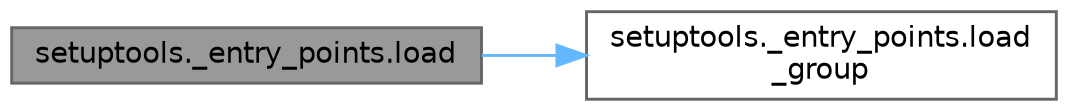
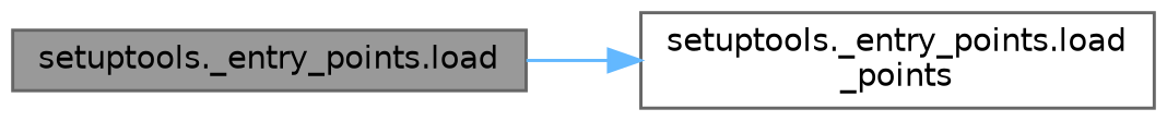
  digraph {
    rankdir=LR
    node [fontname=Helvetica fontsize=10 shape=box style=filled]
    n1 [color=gray40 fillcolor=grey60 fontcolor=black height=0.2 label="setuptools._entry_points.load" width=0.4]
-   n2 [color=grey40 fillcolor=white height=0.2 label="setuptools._entry_points.load\l_group" width=0.4]
+   n2 [color=grey40 fillcolor=white height=0.2 label="setuptools._entry_points.load\l_points" width=0.4]
    n1 -> n2 [color=steelblue1 fontname=Helvetica fontsize=10 labelfontname=Helvetica labelfontsize=10 style=solid]
  }
